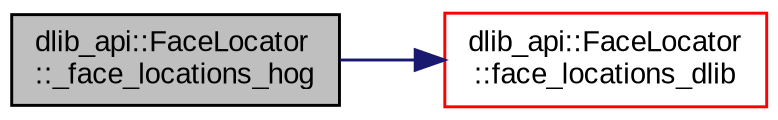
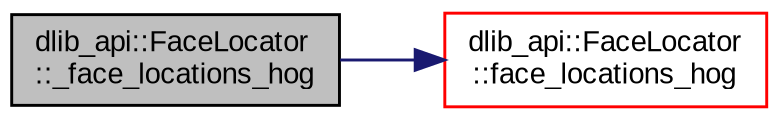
  digraph {
    rankdir=LR
    fontname="Liberation Sans"
    node [fontname="Liberation Sans" fontsize=10 shape=record style=filled]
    n1 [color=black fillcolor=grey75 fontcolor=black height=0.2 label="dlib_api::FaceLocator\l::_face_locations_hog" width=0.4]
-   n2 [color=red fillcolor=white height=0.2 label="dlib_api::FaceLocator\l::face_locations_dlib" width=0.4]
+   n2 [color=red fillcolor=white height=0.2 label="dlib_api::FaceLocator\l::face_locations_hog" width=0.4]
    n1 -> n2 [color=midnightblue fontname="Liberation Sans" fontsize=10 labelfontname=Helvetica labelfontsize=10 style=solid]
  }
